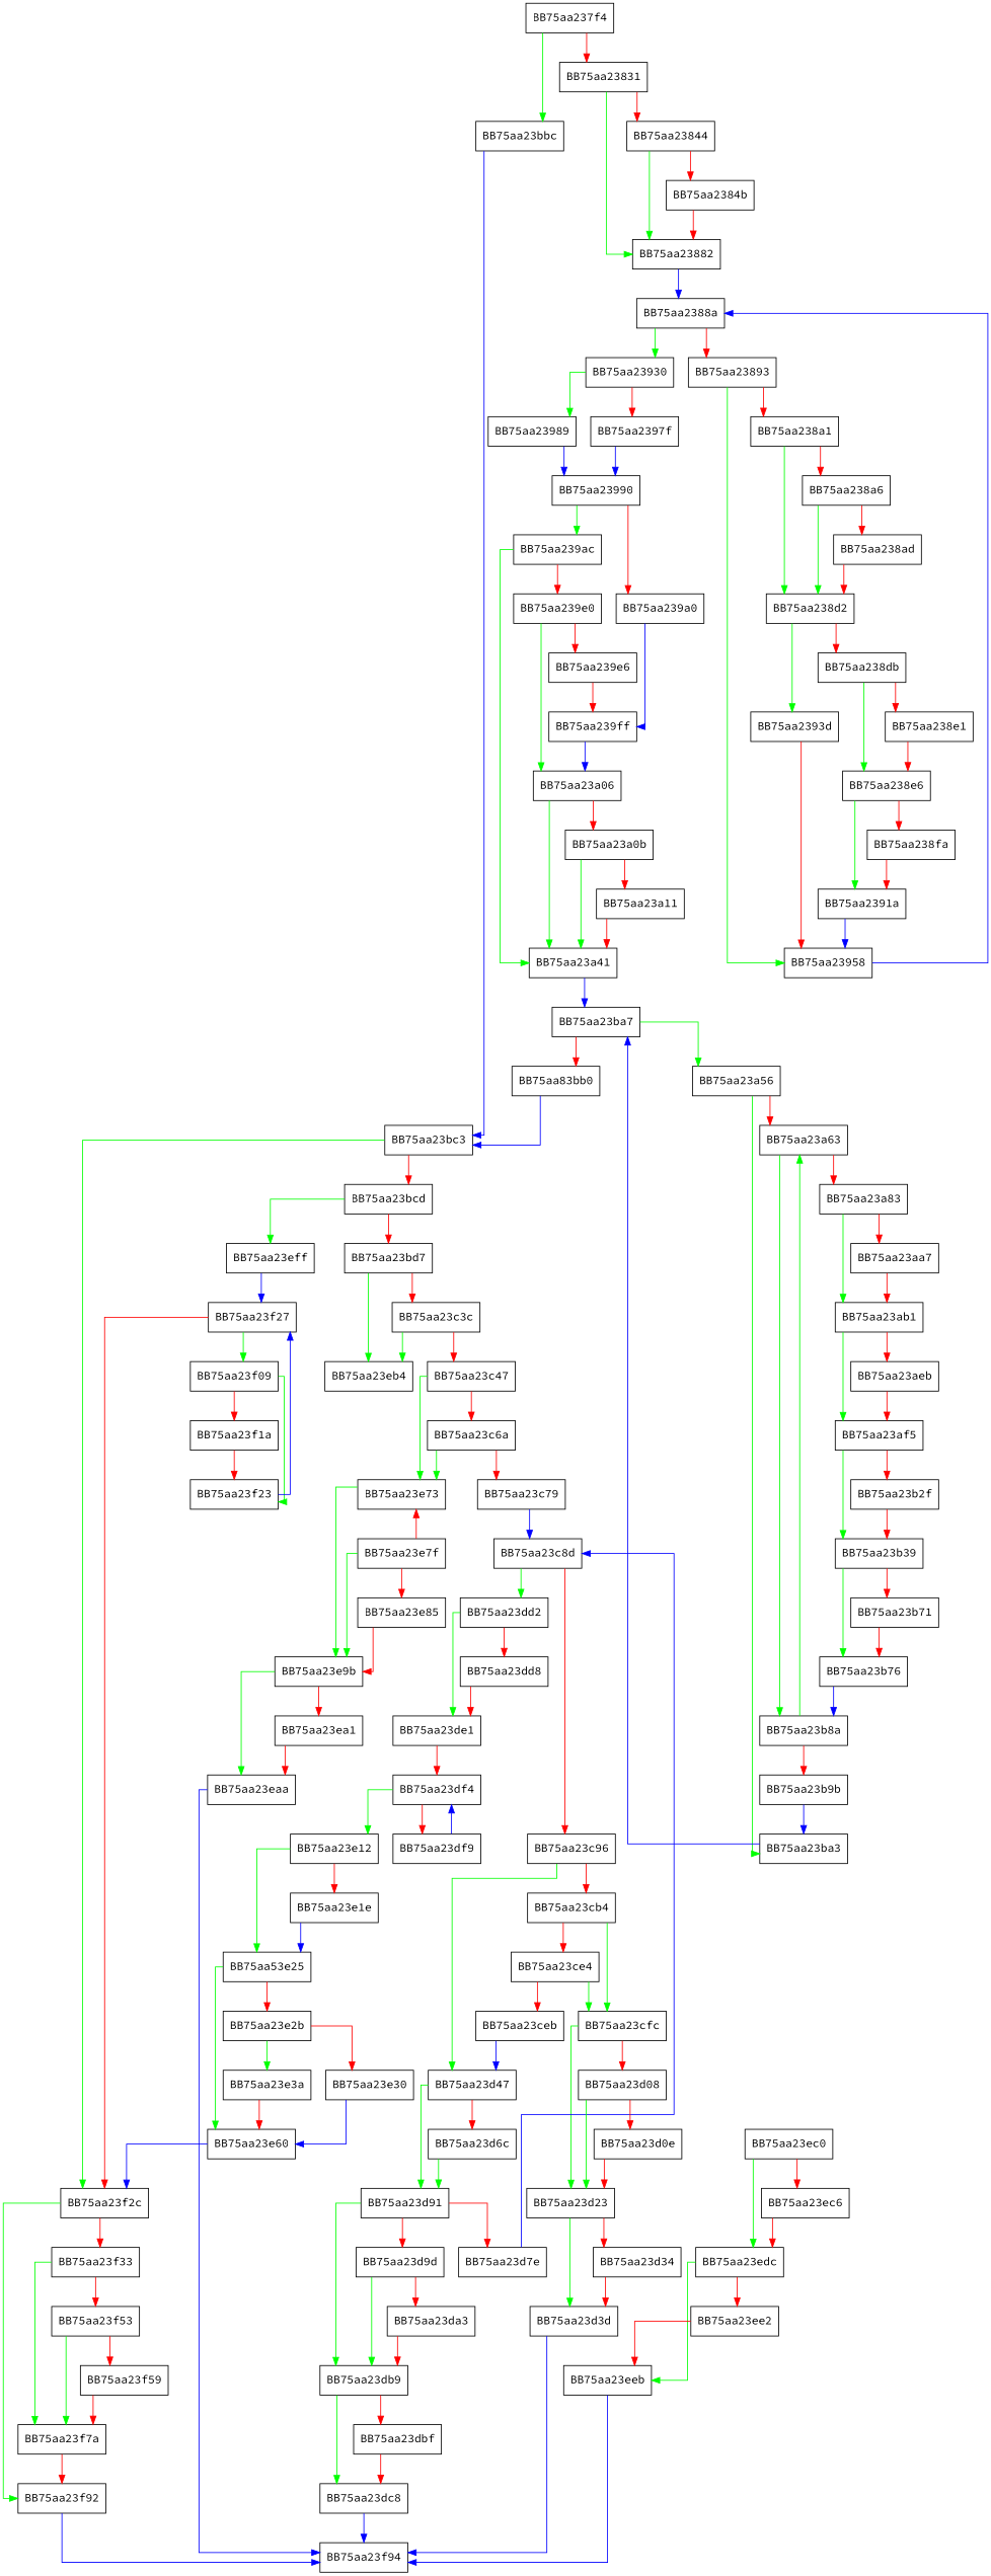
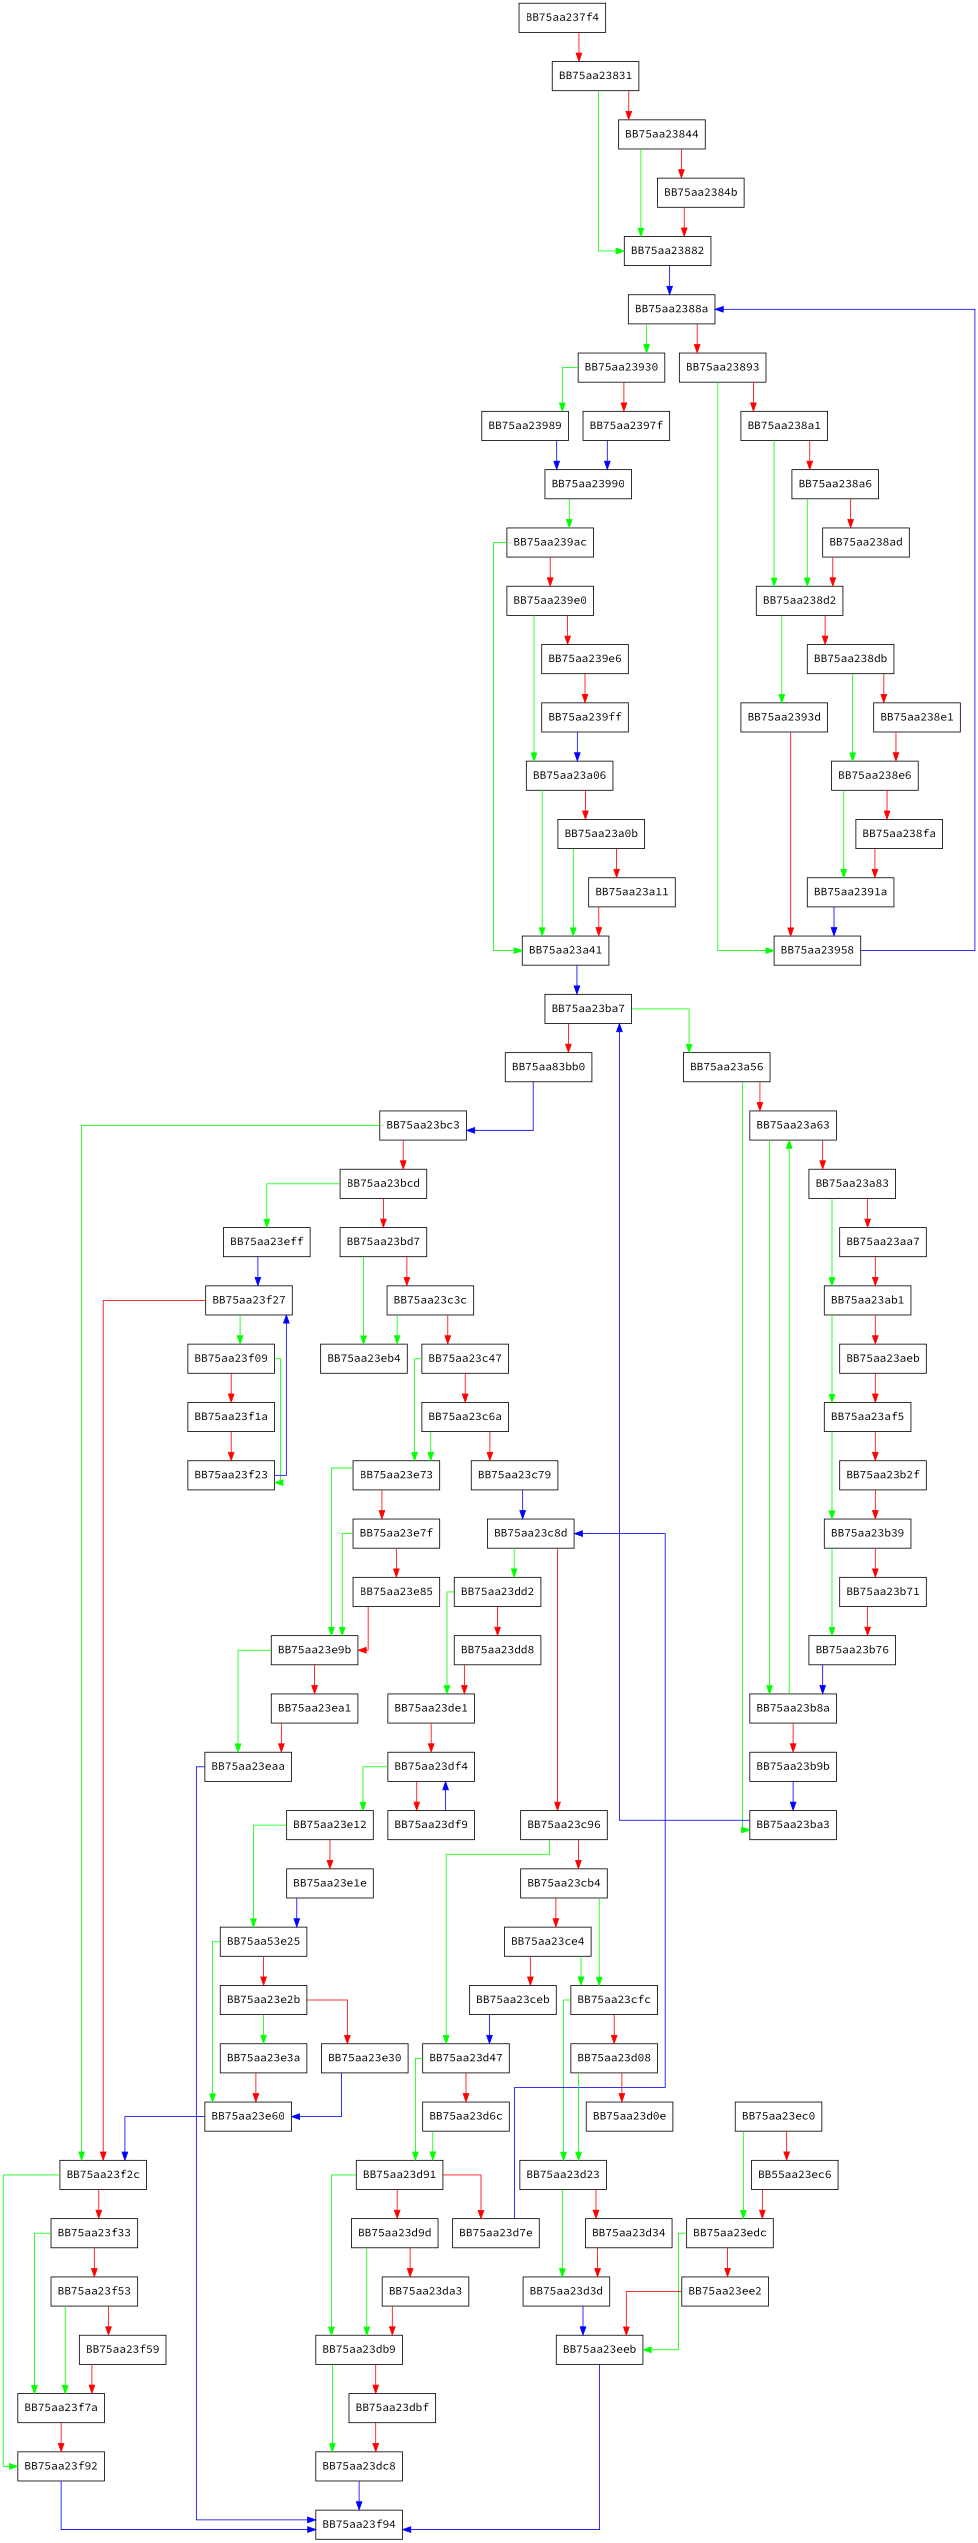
  digraph {
    fontname="Source Code Pro"
    splines=ortho
    node [fontname="Source Code Pro" shape=box]
    edge [color=red fontname="Source Code Pro"]
    BB75aa237f4
-   BB75aa23bbc
    BB75aa23831
    BB75aa23bc3
    BB75aa23882
    BB75aa23844
    BB75aa23f2c
    BB75aa23bcd
    BB75aa2388a
    BB75aa2384b
    n11 [label=BB75aa23930]
    BB75aa23893
    BB75aa23989
    BB75aa2397f
    BB75aa23958
    BB75aa238a1
    BB75aa23990
    BB75aa238d2
    BB75aa238a6
    BB75aa2393d
    BB75aa238db
    BB75aa238ad
    BB75aa238e6
    BB75aa238e1
    BB75aa2391a
    BB75aa238fa
    BB75aa239ac
-   BB75aa239a0
    BB75aa23a41
    BB75aa239e0
    BB75aa239ff
    BB75aa23ba7
    BB75aa23a06
    BB75aa239e6
    BB75aa23a0b
    BB75aa23a56
    n37 [label=BB75aa83bb0]
    BB75aa23a11
    BB75aa23ba3
    BB75aa23a63
    BB75aa23b8a
    BB75aa23a83
    BB75aa23b9b
    BB75aa23ab1
    BB75aa23aa7
    BB75aa23af5
    BB75aa23aeb
    BB75aa23b39
    BB75aa23b2f
    BB75aa23b76
    BB75aa23b71
    BB75aa23f92
    BB75aa23f33
    BB75aa23eff
    BB75aa23bd7
    BB75aa23f94
    BB75aa23f7a
    BB75aa23f53
    BB75aa23f27
    BB75aa23eb4
    BB75aa23c3c
    BB75aa23f09
    BB75aa23c47
    BB75aa23edc
    BB75aa23eeb
    BB75aa23ee2
    BB75aa23ec0
-   BB75aa23ec6
+   BB75aa23ec6 [label=BB55aa23ec6]
    BB75aa23e73
    BB75aa23c6a
    BB75aa23e9b
    BB75aa23e7f
    BB75aa23c79
    BB75aa23eaa
    BB75aa23ea1
    BB75aa23e85
    BB75aa23c8d
    BB75aa23dd2
    BB75aa23c96
    BB75aa23de1
    BB75aa23dd8
    BB75aa23d47
    BB75aa23cb4
    BB75aa23df4
    BB75aa23d91
    BB75aa23d6c
    BB75aa23cfc
    BB75aa23ce4
    BB75aa23db9
    BB75aa23d9d
    BB75aa23d7e
    BB75aa23d23
    BB75aa23d08
    BB75aa23ceb
    BB75aa23d3d
    BB75aa23d34
    BB75aa23d0e
    BB75aa23dc8
    BB75aa23dbf
    BB75aa23da3
    BB75aa23e12
    BB75aa23df9
    n103 [label=BB75aa53e25]
    BB75aa23e1e
    BB75aa23e60
    BB75aa23e2b
    BB75aa23e3a
    BB75aa23e30
    BB75aa23f23
    BB75aa23f1a
    BB75aa23f59
-   BB75aa237f4 -> BB75aa23bbc [color=green]
    BB75aa237f4 -> BB75aa23831
-   BB75aa23bbc -> BB75aa23bc3 [color=blue]
    BB75aa23831 -> BB75aa23882 [color=green]
    BB75aa23831 -> BB75aa23844
    BB75aa23bc3 -> BB75aa23f2c [color=green]
    BB75aa23bc3 -> BB75aa23bcd
    BB75aa23882 -> BB75aa2388a [color=blue]
    BB75aa23844 -> BB75aa23882 [color=green]
    BB75aa23844 -> BB75aa2384b
    BB75aa23f2c -> BB75aa23f92 [color=green]
    BB75aa23f2c -> BB75aa23f33
    BB75aa23bcd -> BB75aa23eff [color=green]
    BB75aa23bcd -> BB75aa23bd7
    BB75aa2388a -> n11 [color=green]
    BB75aa2388a -> BB75aa23893
    BB75aa2384b -> BB75aa23882
    n11 -> BB75aa23989 [color=green]
    n11 -> BB75aa2397f
    BB75aa23893 -> BB75aa23958 [color=green]
    BB75aa23893 -> BB75aa238a1
    BB75aa23989 -> BB75aa23990 [color=blue]
    BB75aa2397f -> BB75aa23990 [color=blue]
    BB75aa23958 -> BB75aa2388a [color=blue]
    BB75aa238a1 -> BB75aa238d2 [color=green]
    BB75aa238a1 -> BB75aa238a6
    BB75aa23990 -> BB75aa239ac [color=green]
-   BB75aa23990 -> BB75aa239a0
    BB75aa238d2 -> BB75aa2393d [color=green]
    BB75aa238d2 -> BB75aa238db
    BB75aa238a6 -> BB75aa238d2 [color=green]
    BB75aa238a6 -> BB75aa238ad
    BB75aa2393d -> BB75aa23958
    BB75aa238db -> BB75aa238e6 [color=green]
    BB75aa238db -> BB75aa238e1
    BB75aa238ad -> BB75aa238d2
    BB75aa238e6 -> BB75aa2391a [color=green]
    BB75aa238e6 -> BB75aa238fa
    BB75aa238e1 -> BB75aa238e6
    BB75aa2391a -> BB75aa23958 [color=blue]
    BB75aa238fa -> BB75aa2391a
    BB75aa239ac -> BB75aa23a41 [color=green]
    BB75aa239ac -> BB75aa239e0
-   BB75aa239a0 -> BB75aa239ff [color=blue]
    BB75aa23a41 -> BB75aa23ba7 [color=blue]
    BB75aa239e0 -> BB75aa23a06 [color=green]
    BB75aa239e0 -> BB75aa239e6
    BB75aa239ff -> BB75aa23a06 [color=blue]
    BB75aa23ba7 -> BB75aa23a56 [color=green]
    BB75aa23ba7 -> n37
    BB75aa23a06 -> BB75aa23a41 [color=green]
    BB75aa23a06 -> BB75aa23a0b
    BB75aa239e6 -> BB75aa239ff
    BB75aa23a0b -> BB75aa23a41 [color=green]
    BB75aa23a0b -> BB75aa23a11
    BB75aa23a56 -> BB75aa23ba3 [color=green]
    BB75aa23a56 -> BB75aa23a63
    n37 -> BB75aa23bc3 [color=blue]
    BB75aa23a11 -> BB75aa23a41
    BB75aa23ba3 -> BB75aa23ba7 [color=blue]
    BB75aa23a63 -> BB75aa23b8a [color=green]
    BB75aa23a63 -> BB75aa23a83
    BB75aa23b8a -> BB75aa23a63 [color=green]
    BB75aa23b8a -> BB75aa23b9b
    BB75aa23a83 -> BB75aa23ab1 [color=green]
    BB75aa23a83 -> BB75aa23aa7
    BB75aa23b9b -> BB75aa23ba3 [color=blue]
    BB75aa23ab1 -> BB75aa23af5 [color=green]
    BB75aa23ab1 -> BB75aa23aeb
    BB75aa23aa7 -> BB75aa23ab1
    BB75aa23af5 -> BB75aa23b39 [color=green]
    BB75aa23af5 -> BB75aa23b2f
    BB75aa23aeb -> BB75aa23af5
    BB75aa23b39 -> BB75aa23b76 [color=green]
    BB75aa23b39 -> BB75aa23b71
    BB75aa23b2f -> BB75aa23b39
    BB75aa23b76 -> BB75aa23b8a [color=blue]
    BB75aa23b71 -> BB75aa23b76
    BB75aa23f92 -> BB75aa23f94 [color=blue]
    BB75aa23f33 -> BB75aa23f7a [color=green]
    BB75aa23f33 -> BB75aa23f53
    BB75aa23eff -> BB75aa23f27 [color=blue]
    BB75aa23bd7 -> BB75aa23eb4 [color=green]
    BB75aa23bd7 -> BB75aa23c3c
    BB75aa23f7a -> BB75aa23f92
    BB75aa23f53 -> BB75aa23f7a [color=green]
    BB75aa23f53 -> BB75aa23f59
    BB75aa23f27 -> BB75aa23f2c
    BB75aa23f27 -> BB75aa23f09 [color=green]
    BB75aa23c3c -> BB75aa23eb4 [color=green]
    BB75aa23c3c -> BB75aa23c47
    BB75aa23f09 -> BB75aa23f23 [color=green]
    BB75aa23f09 -> BB75aa23f1a
    BB75aa23c47 -> BB75aa23e73 [color=green]
    BB75aa23c47 -> BB75aa23c6a
    BB75aa23edc -> BB75aa23eeb [color=green]
    BB75aa23edc -> BB75aa23ee2
    BB75aa23eeb -> BB75aa23f94 [color=blue]
    BB75aa23ee2 -> BB75aa23eeb
    BB75aa23ec0 -> BB75aa23edc [color=green]
    BB75aa23ec0 -> BB75aa23ec6
    BB75aa23ec6 -> BB75aa23edc
    BB75aa23e73 -> BB75aa23e9b [color=green]
-   BB75aa23e7f -> BB75aa23e73
+   BB75aa23e73 -> BB75aa23e7f
    BB75aa23c6a -> BB75aa23e73 [color=green]
    BB75aa23c6a -> BB75aa23c79
    BB75aa23e9b -> BB75aa23eaa [color=green]
    BB75aa23e9b -> BB75aa23ea1
    BB75aa23e7f -> BB75aa23e9b [color=green]
    BB75aa23e7f -> BB75aa23e85
    BB75aa23c79 -> BB75aa23c8d [color=blue]
    BB75aa23eaa -> BB75aa23f94 [color=blue]
    BB75aa23ea1 -> BB75aa23eaa
    BB75aa23e85 -> BB75aa23e9b
    BB75aa23c8d -> BB75aa23dd2 [color=green]
    BB75aa23c8d -> BB75aa23c96
    BB75aa23dd2 -> BB75aa23de1 [color=green]
    BB75aa23dd2 -> BB75aa23dd8
    BB75aa23c96 -> BB75aa23d47 [color=green]
    BB75aa23c96 -> BB75aa23cb4
    BB75aa23de1 -> BB75aa23df4
    BB75aa23dd8 -> BB75aa23de1
    BB75aa23d47 -> BB75aa23d91 [color=green]
    BB75aa23d47 -> BB75aa23d6c
    BB75aa23cb4 -> BB75aa23cfc [color=green]
    BB75aa23cb4 -> BB75aa23ce4
    BB75aa23df4 -> BB75aa23e12 [color=green]
    BB75aa23df4 -> BB75aa23df9
    BB75aa23d91 -> BB75aa23db9 [color=green]
    BB75aa23d91 -> BB75aa23d9d
    BB75aa23d91 -> BB75aa23d7e
    BB75aa23d6c -> BB75aa23d91 [color=green]
    BB75aa23cfc -> BB75aa23d23 [color=green]
    BB75aa23cfc -> BB75aa23d08
    BB75aa23ce4 -> BB75aa23cfc [color=green]
    BB75aa23ce4 -> BB75aa23ceb
    BB75aa23db9 -> BB75aa23dc8 [color=green]
    BB75aa23db9 -> BB75aa23dbf
    BB75aa23d9d -> BB75aa23db9 [color=green]
    BB75aa23d9d -> BB75aa23da3
    BB75aa23d7e -> BB75aa23c8d [color=blue]
    BB75aa23d23 -> BB75aa23d3d [color=green]
    BB75aa23d23 -> BB75aa23d34
    BB75aa23d08 -> BB75aa23d23 [color=green]
    BB75aa23d08 -> BB75aa23d0e
    BB75aa23ceb -> BB75aa23d47 [color=blue]
-   BB75aa23d3d -> BB75aa23f94 [color=blue]
+   BB75aa23d3d -> BB75aa23eeb [color=blue]
    BB75aa23d34 -> BB75aa23d3d
-   BB75aa23d0e -> BB75aa23d23
    BB75aa23dc8 -> BB75aa23f94 [color=blue]
    BB75aa23dbf -> BB75aa23dc8
    BB75aa23da3 -> BB75aa23db9
    BB75aa23e12 -> n103 [color=green]
    BB75aa23e12 -> BB75aa23e1e
    BB75aa23df9 -> BB75aa23df4 [color=blue]
    n103 -> BB75aa23e60 [color=green]
    n103 -> BB75aa23e2b
    BB75aa23e1e -> n103 [color=blue]
    BB75aa23e60 -> BB75aa23f2c [color=blue]
    BB75aa23e2b -> BB75aa23e3a [color=green]
    BB75aa23e2b -> BB75aa23e30
    BB75aa23e3a -> BB75aa23e60
    BB75aa23e30 -> BB75aa23e60 [color=blue]
    BB75aa23f23 -> BB75aa23f27 [color=blue]
    BB75aa23f1a -> BB75aa23f23
    BB75aa23f59 -> BB75aa23f7a
  }
